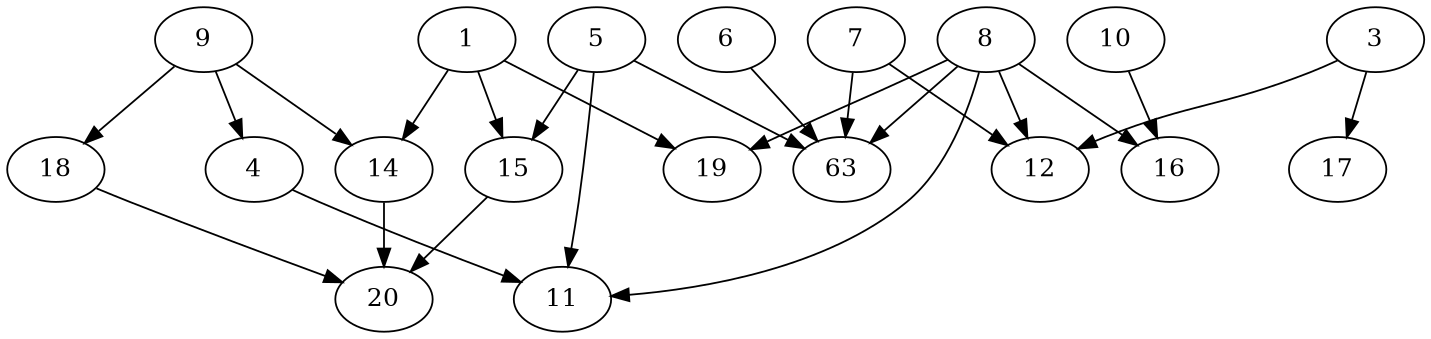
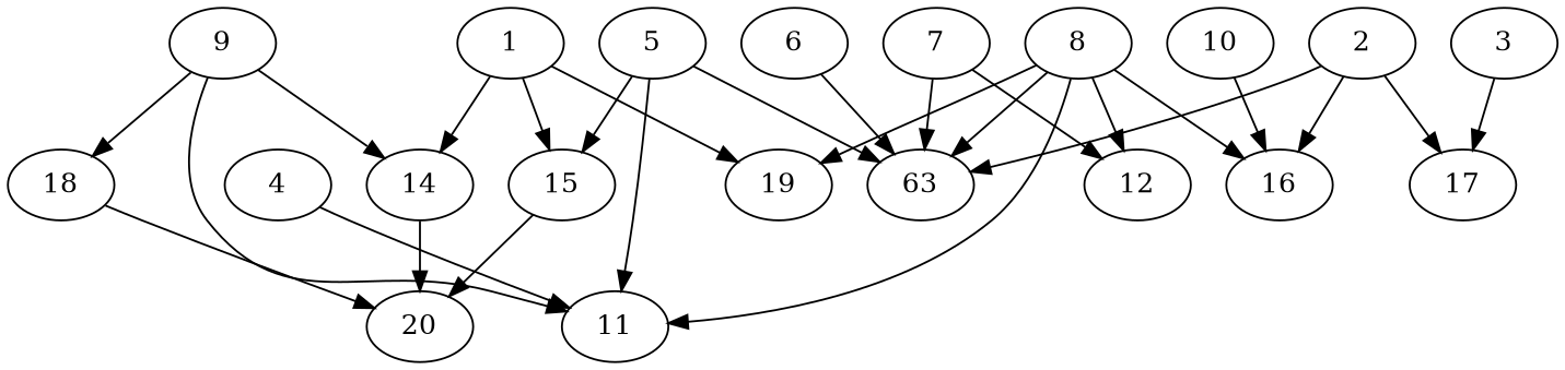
  digraph {
    node [alpha=0.08]
    1 [alpha=0.07 expect_size=41052160]
    14 [alpha=0.15 expect_size=41489408]
    15 [alpha=0.13 expect_size=14845952]
    19 [expect_size=13394944]
    20 [expect_size=47973376]
+   2 [alpha=0.06 expect_size=27781120]
    n7 [alpha=0.12 expect_size=36343808 label=63]
    16 [alpha=0.02 expect_size=22952960]
    17 [alpha=0.04 expect_size=14767104]
    3 [alpha=0.02 expect_size=47390720]
    12 [alpha=0.19 expect_size=23058432]
    4 [alpha=0.09 expect_size=6874112]
    11 [alpha=0.09 expect_size=7649280]
    5 [alpha=0.03 expect_size=36640768]
    6 [alpha=0.17 expect_size=15266816]
    7 [alpha=0.16 expect_size=28553216]
    8 [alpha=0.03 expect_size=46637056]
    9 [alpha=0.15 expect_size=34619392]
    18 [alpha=0.05 expect_size=5364736]
    10 [expect_size=32583680]
    1 -> 14
    1 -> 15
    1 -> 19
    14 -> 20
    15 -> 20
+   2 -> n7
+   2 -> 16
+   2 -> 17
    3 -> 17
-   3 -> 12
    4 -> 11
    5 -> 15
    5 -> n7
    5 -> 11
    6 -> n7
    7 -> n7
    7 -> 12
    8 -> 19
    8 -> n7
    8 -> 16
    8 -> 12
    8 -> 11
    9 -> 14
-   9 -> 4
+   9 -> 11
    9 -> 18
    18 -> 20
    10 -> 16
  }
